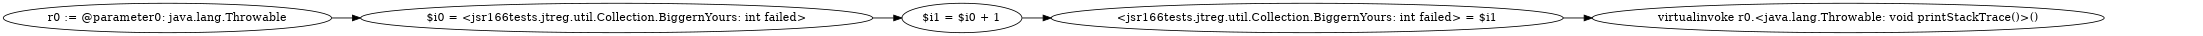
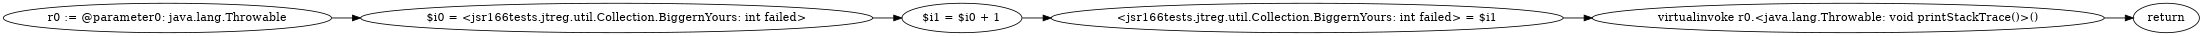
  digraph {
    rankdir=LR
    "r0 := @parameter0: java.lang.Throwable"
    "$i0 = <jsr166tests.jtreg.util.Collection.BiggernYours: int failed>"
    "$i1 = $i0 + 1"
    "<jsr166tests.jtreg.util.Collection.BiggernYours: int failed> = $i1"
    "virtualinvoke r0.<java.lang.Throwable: void printStackTrace()>()"
+   return
    "r0 := @parameter0: java.lang.Throwable" -> "$i0 = <jsr166tests.jtreg.util.Collection.BiggernYours: int failed>"
    "$i0 = <jsr166tests.jtreg.util.Collection.BiggernYours: int failed>" -> "$i1 = $i0 + 1"
    "$i1 = $i0 + 1" -> "<jsr166tests.jtreg.util.Collection.BiggernYours: int failed> = $i1"
    "<jsr166tests.jtreg.util.Collection.BiggernYours: int failed> = $i1" -> "virtualinvoke r0.<java.lang.Throwable: void printStackTrace()>()"
+   "virtualinvoke r0.<java.lang.Throwable: void printStackTrace()>()" -> return
  }
